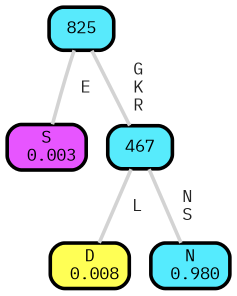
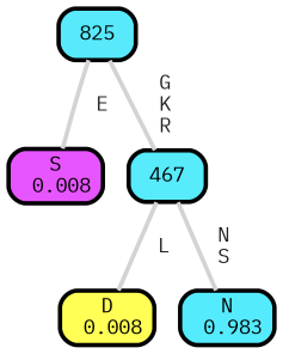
  graph {
    fontname="IBM Plex Mono"
    ranksep="0 equally"
    splines=straight
    node [color=black fontcolor=black fontname="IBM Plex Mono" penwidth=3 shape=box style="filled, rounded"]
    edge [color=lightgray fontcolor=grey14 fontname="IBM Plex Mono" fontweight=bold penwidth=3]
-   n1 [fillcolor="#e755ff" label="S\n 0.003"]
+   n1 [fillcolor="#e755ff" label="S\n 0.008"]
    n2 [fillcolor="#58eafc" label=825]
    n3 [fillcolor="#57ebfc" label=467]
    n4 [fillcolor="#ffff55" label="D\n 0.008"]
-   n5 [fillcolor="#55ebfe" label="N\n 0.980"]
+   n5 [fillcolor="#55ebfe" label="N\n 0.983"]
    subgraph sub_1 {
      rank=same
    }
    n2 -- n1 [label=" E"]
    n2 -- n3 [label=" G\n K\n R"]
    n3 -- n4 [label=" L"]
    n3 -- n5 [label=" N\n S"]
  }
